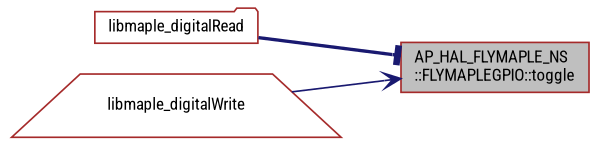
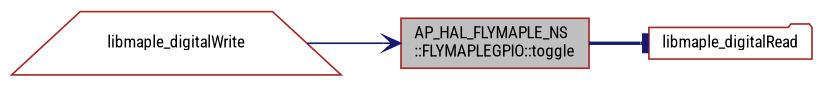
  digraph {
    fontname="Roboto Condensed"
    rankdir=LR
    node [color=brown fillcolor=white fontname="Roboto Condensed" fontsize=10 style=filled]
    edge [color=midnightblue fontname="Roboto Condensed" fontsize=10 labelfontname=Helvetica labelfontsize=10]
    n1 [fillcolor=grey75 fontcolor=black height=0.2 label="AP_HAL_FLYMAPLE_NS\l::FLYMAPLEGPIO::toggle" shape=box width=0.4]
    n2 [height=0.2 label=libmaple_digitalRead shape=folder width=0.4]
    n3 [height=0.2 label=libmaple_digitalWrite shape=trapezium width=0.4]
-   n2 -> n1 [arrowhead=tee style=bold]
+   n1 -> n2 [arrowhead=tee style=bold]
    n3 -> n1 [arrowhead=vee style=solid]
  }
